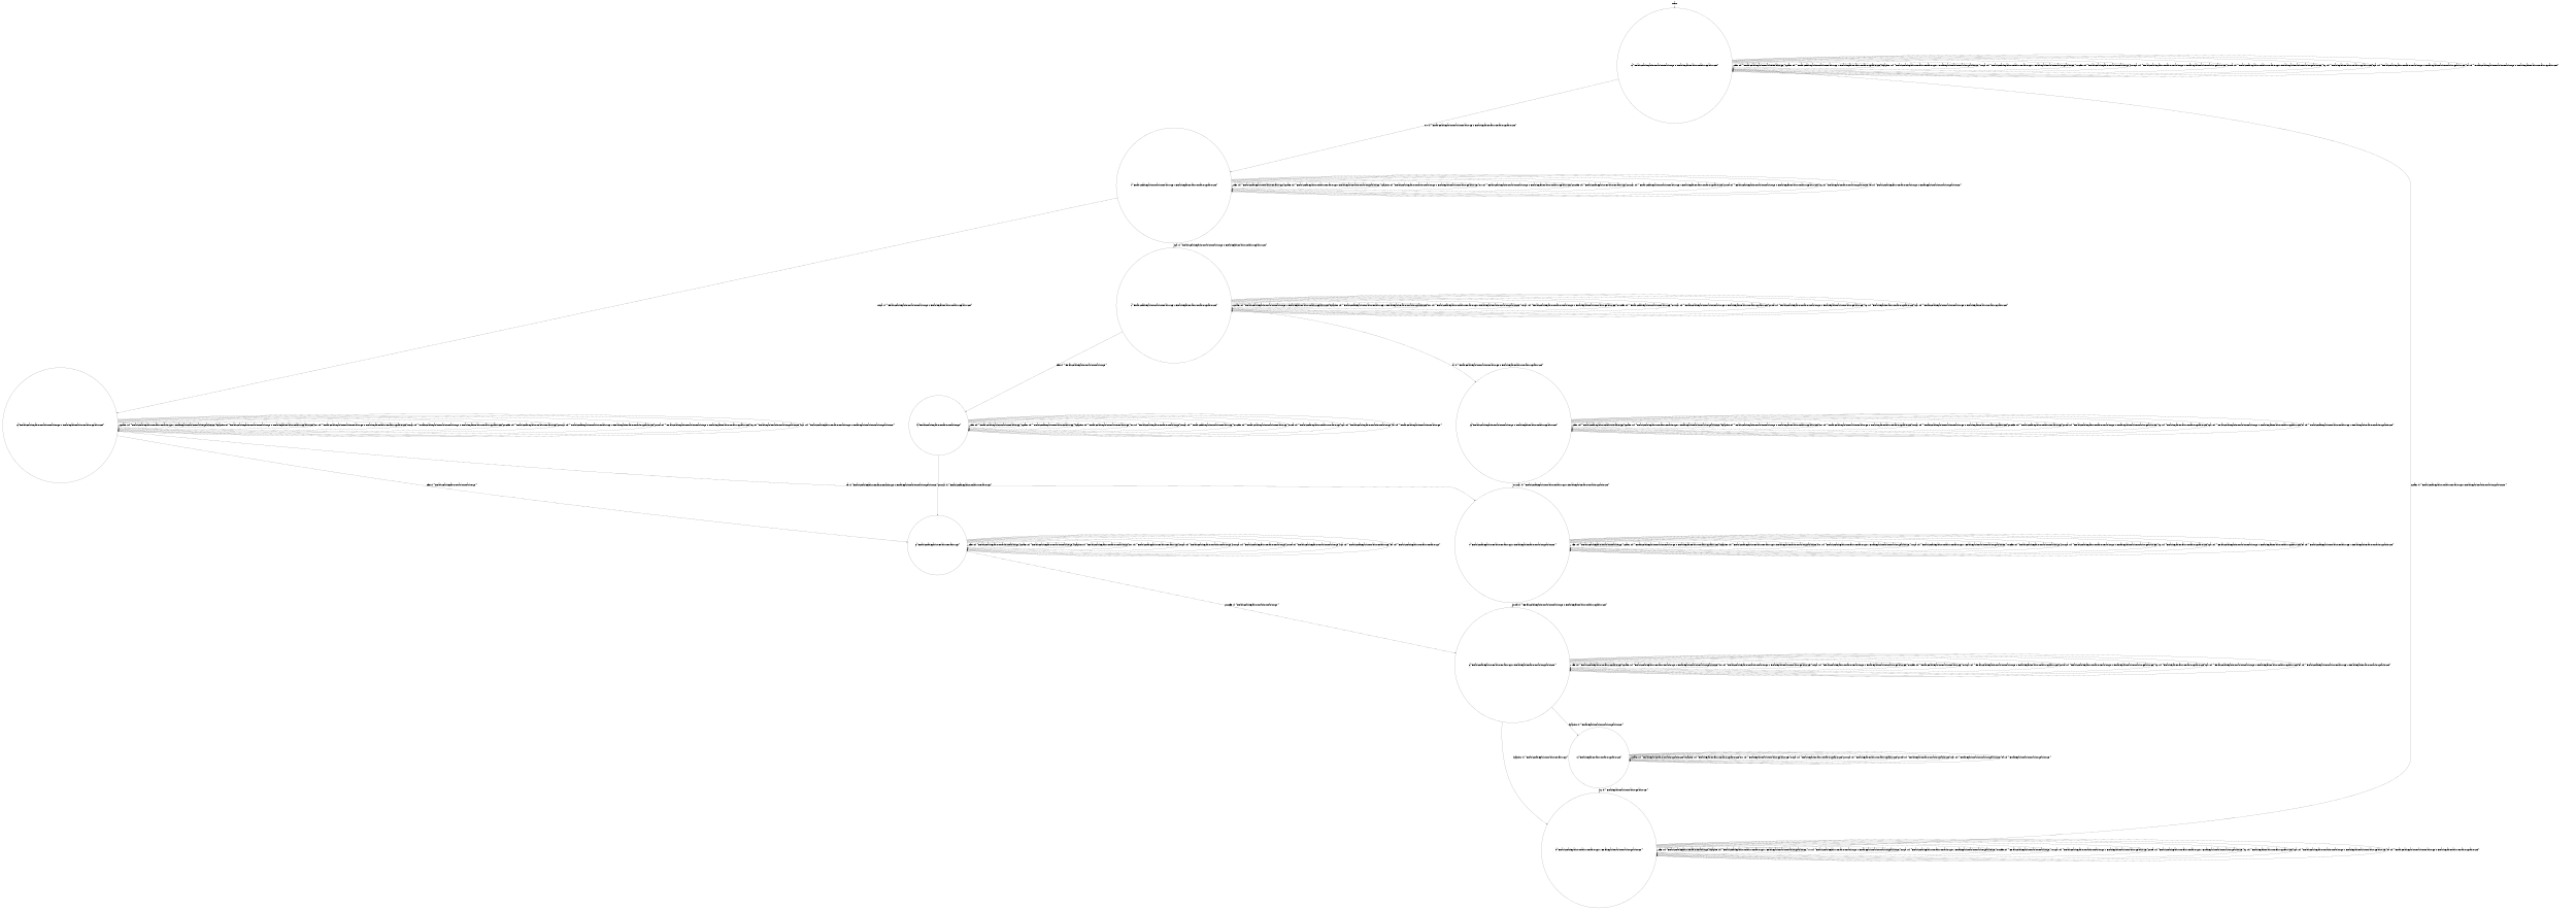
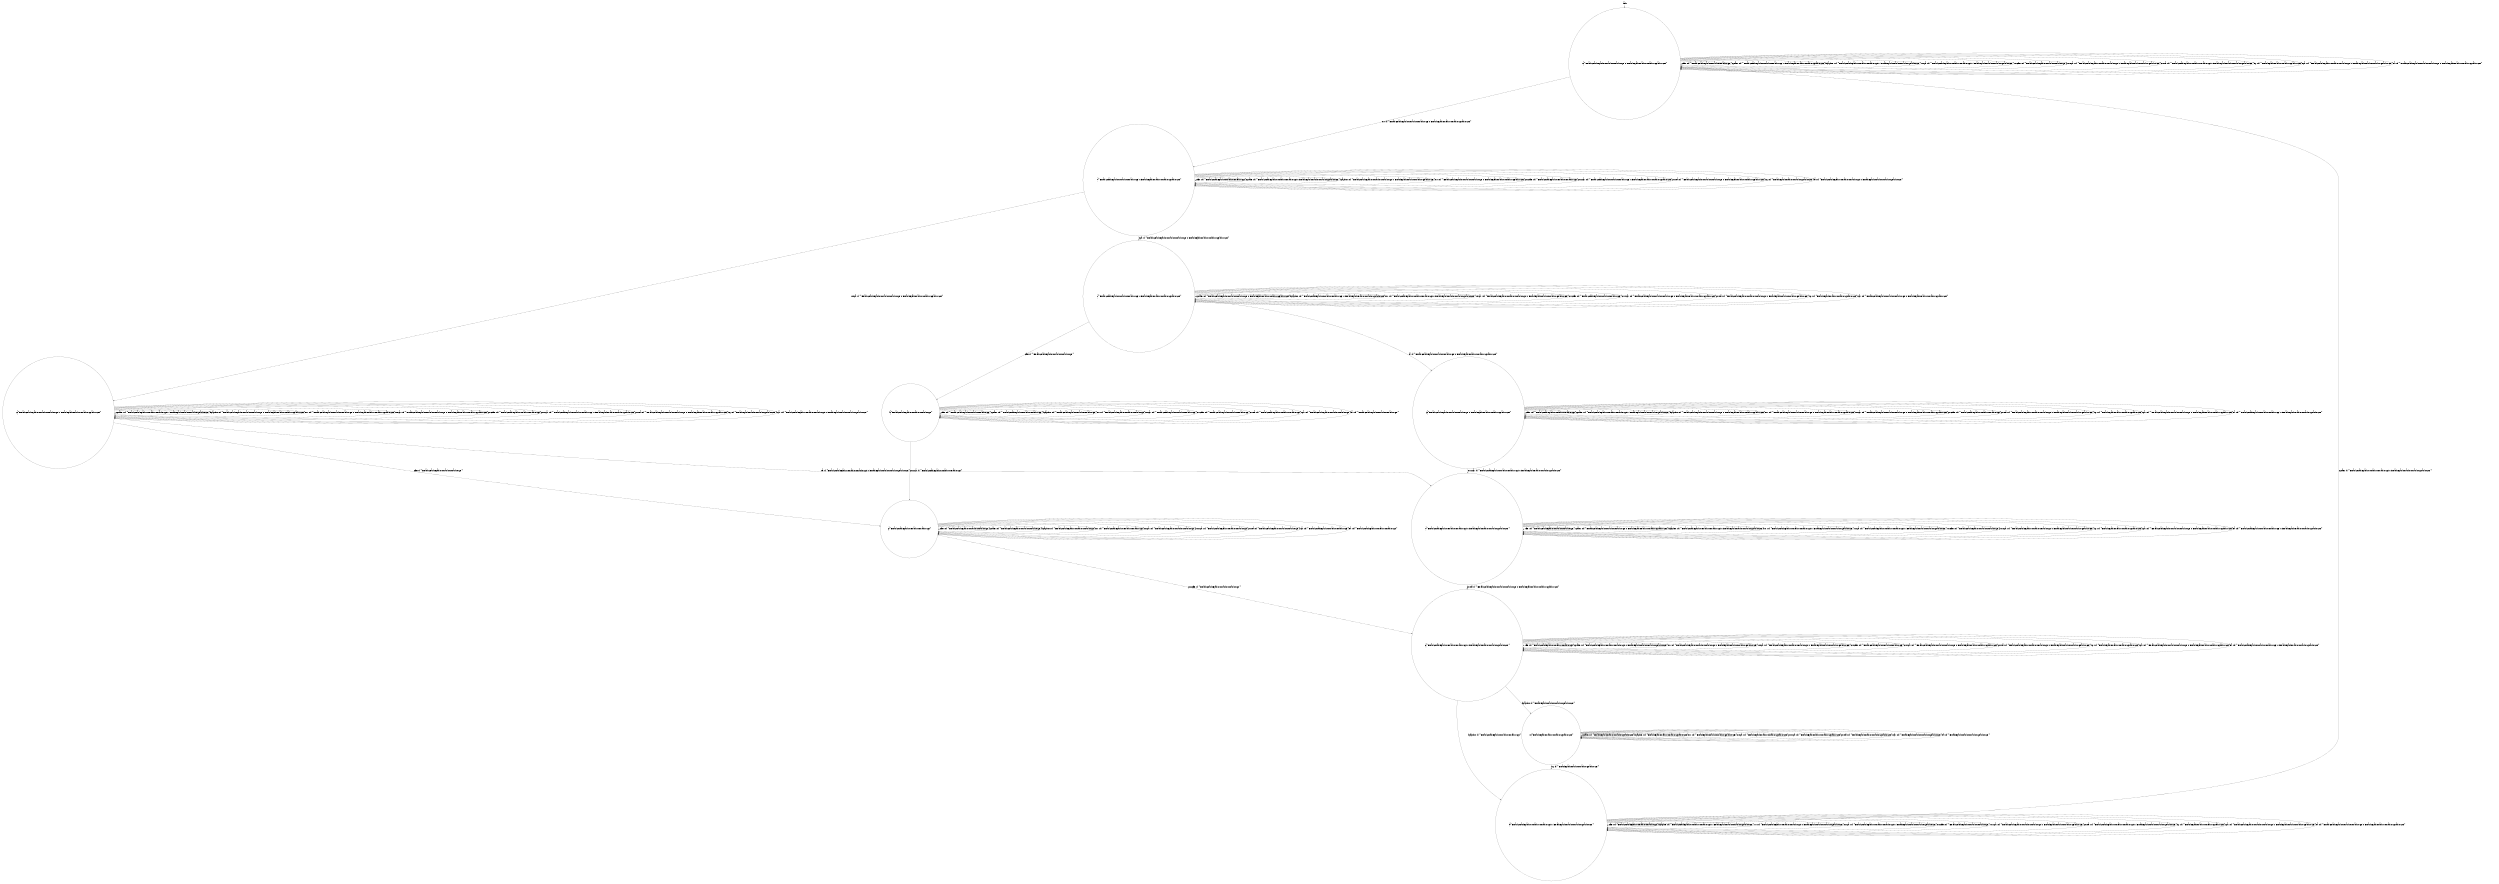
  digraph {
    node [shape=circle]
    edge [lblstyle="above, sloped"]
    n1 [label="0@[((EUR and COF and TEA and not DOL and not TON and not CAP) or (EUR and TEA and TON and not DOL and not CAP and not COF))]"]
    n2 [label="1@[((EUR and COF and TEA and not DOL and not TON and not CAP) or (EUR and TEA and TON and not DOL and not CAP and not COF))]"]
    n3 [label="2@[((EUR and COF and TEA and not DOL and not TON and not CAP) or (EUR and TEA and TON and not DOL and not CAP and not COF))]"]
    n4 [label="3@[((EUR and COF and TEA and not DOL and not TON and not CAP) or (EUR and TEA and TON and not DOL and not CAP and not COF))]"]
    n5 [label="6@[((EUR and COF and TEA and not DOL and not TON and not CAP))]"]
    n6 [label="7@[((EUR and COF and TEA and not DOL and not TON and not CAP) or (EUR and TEA and TON and not DOL and not CAP and not COF))]"]
    n7 [label="4@[((EUR and COF and TEA and not DOL and not TON and not CAP))]"]
    n8 [label="5@[((EUR and COF and TEA and not DOL and not TON and not CAP) or (EUR and TEA and TON and not DOL and not CAP and not COF))]"]
    n9 [label="8@[((EUR and COF and TEA and not DOL and not TON and not CAP) or (EUR and TEA and TON and not DOL and not CAP and not COF))]"]
    n10 [label="9@[((EUR and COF and TEA and not DOL and not TON and not CAP) or (EUR and TEA and TON and not DOL and not CAP and not COF))]"]
    n11 [label="10@[((EUR and TEA and TON and not DOL and not CAP and not COF))]"]
-   __start0 [height=0 shape=none width=0]
+   __start0 [height=0 shape=none width=0 label=__and0]
    n1 -> n1 [label="coffee / nok() [((EUR and COF and TEA and not DOL and not TON and not CAP))]"]
    n1 -> n1 [label="cup_taken / nok() [((EUR and COF and TEA and not DOL and not TON and not CAP) or (EUR and TEA and TON and not DOL and not CAP and not COF))]"]
    n1 -> n1 [label="display_done / nok() [((EUR and COF and TEA and not DOL and not TON and not CAP) or (EUR and TEA and TON and not DOL and not CAP and not COF))]"]
    n1 -> n1 [label="no_sugar / nok() [((EUR and COF and TEA and not DOL and not TON and not CAP) or (EUR and TEA and TON and not DOL and not CAP and not COF))]"]
    n1 -> n1 [label="pour_coffee / nok() [((EUR and COF and TEA and not DOL and not TON and not CAP))]"]
    n1 -> n1 [label="pour_sugar / nok() [((EUR and COF and TEA and not DOL and not TON and not CAP) or (EUR and TEA and TON and not DOL and not CAP and not COF))]"]
    n1 -> n1 [label="pour_tea / nok() [((EUR and COF and TEA and not DOL and not TON and not CAP) or (EUR and TEA and TON and not DOL and not CAP and not COF))]"]
    n1 -> n1 [label="ring / nok() [((EUR and TEA and TON and not DOL and not CAP and not COF))]"]
    n1 -> n1 [label="sugar / nok() [((EUR and COF and TEA and not DOL and not TON and not CAP) or (EUR and TEA and TON and not DOL and not CAP and not COF))]"]
    n1 -> n1 [label="tea / nok() [((EUR and COF and TEA and not DOL and not TON and not CAP) or (EUR and TEA and TON and not DOL and not CAP and not COF))]"]
    n1 -> n2 [label="euro / ok() [((EUR and COF and TEA and not DOL and not TON and not CAP) or (EUR and TEA and TON and not DOL and not CAP and not COF))]"]
    n2 -> n2 [label="coffee / nok() [((EUR and COF and TEA and not DOL and not TON and not CAP))]"]
    n2 -> n2 [label="cup_taken / nok() [((EUR and COF and TEA and not DOL and not TON and not CAP) or (EUR and TEA and TON and not DOL and not CAP and not COF))]"]
    n2 -> n2 [label="display_done / nok() [((EUR and COF and TEA and not DOL and not TON and not CAP) or (EUR and TEA and TON and not DOL and not CAP and not COF))]"]
    n2 -> n2 [label="euro / nok() [((EUR and COF and TEA and not DOL and not TON and not CAP) or (EUR and TEA and TON and not DOL and not CAP and not COF))]"]
    n2 -> n2 [label="pour_coffee / nok() [((EUR and COF and TEA and not DOL and not TON and not CAP))]"]
    n2 -> n2 [label="pour_sugar / nok() [((EUR and COF and TEA and not DOL and not TON and not CAP) or (EUR and TEA and TON and not DOL and not CAP and not COF))]"]
    n2 -> n2 [label="pour_tea / nok() [((EUR and COF and TEA and not DOL and not TON and not CAP) or (EUR and TEA and TON and not DOL and not CAP and not COF))]"]
    n2 -> n2 [label="ring / nok() [((EUR and TEA and TON and not DOL and not CAP and not COF))]"]
    n2 -> n2 [label="tea / nok() [((EUR and COF and TEA and not DOL and not TON and not CAP) or (EUR and TEA and TON and not DOL and not CAP and not COF))]"]
    n2 -> n3 [label="no_sugar / ok() [((EUR and COF and TEA and not DOL and not TON and not CAP) or (EUR and TEA and TON and not DOL and not CAP and not COF))]"]
    n2 -> n4 [label="sugar / ok() [((EUR and COF and TEA and not DOL and not TON and not CAP) or (EUR and TEA and TON and not DOL and not CAP and not COF))]"]
    n3 -> n3 [label="cup_taken / nok() [((EUR and COF and TEA and not DOL and not TON and not CAP) or (EUR and TEA and TON and not DOL and not CAP and not COF))]"]
    n3 -> n3 [label="display_done / nok() [((EUR and COF and TEA and not DOL and not TON and not CAP) or (EUR and TEA and TON and not DOL and not CAP and not COF))]"]
    n3 -> n3 [label="euro / nok() [((EUR and COF and TEA and not DOL and not TON and not CAP) or (EUR and TEA and TON and not DOL and not CAP and not COF))]"]
    n3 -> n3 [label="no_sugar / nok() [((EUR and COF and TEA and not DOL and not TON and not CAP) or (EUR and TEA and TON and not DOL and not CAP and not COF))]"]
    n3 -> n3 [label="pour_coffee / nok() [((EUR and COF and TEA and not DOL and not TON and not CAP))]"]
    n3 -> n3 [label="pour_sugar / nok() [((EUR and COF and TEA and not DOL and not TON and not CAP) or (EUR and TEA and TON and not DOL and not CAP and not COF))]"]
    n3 -> n3 [label="pour_tea / nok() [((EUR and COF and TEA and not DOL and not TON and not CAP) or (EUR and TEA and TON and not DOL and not CAP and not COF))]"]
    n3 -> n3 [label="ring / nok() [((EUR and TEA and TON and not DOL and not CAP and not COF))]"]
    n3 -> n3 [label="sugar / void() [((EUR and COF and TEA and not DOL and not TON and not CAP) or (EUR and TEA and TON and not DOL and not CAP and not COF))]"]
    n3 -> n5 [label="coffee / ok() [((EUR and COF and TEA and not DOL and not TON and not CAP))]"]
    n3 -> n6 [label="tea / ok() [((EUR and COF and TEA and not DOL and not TON and not CAP) or (EUR and TEA and TON and not DOL and not CAP and not COF))]"]
    n4 -> n4 [label="cup_taken / nok() [((EUR and COF and TEA and not DOL and not TON and not CAP) or (EUR and TEA and TON and not DOL and not CAP and not COF))]"]
    n4 -> n4 [label="display_done / nok() [((EUR and COF and TEA and not DOL and not TON and not CAP) or (EUR and TEA and TON and not DOL and not CAP and not COF))]"]
    n4 -> n4 [label="euro / nok() [((EUR and COF and TEA and not DOL and not TON and not CAP) or (EUR and TEA and TON and not DOL and not CAP and not COF))]"]
    n4 -> n4 [label="no_sugar / void() [((EUR and COF and TEA and not DOL and not TON and not CAP) or (EUR and TEA and TON and not DOL and not CAP and not COF))]"]
    n4 -> n4 [label="pour_coffee / nok() [((EUR and COF and TEA and not DOL and not TON and not CAP))]"]
    n4 -> n4 [label="pour_sugar / nok() [((EUR and COF and TEA and not DOL and not TON and not CAP) or (EUR and TEA and TON and not DOL and not CAP and not COF))]"]
    n4 -> n4 [label="pour_tea / nok() [((EUR and COF and TEA and not DOL and not TON and not CAP) or (EUR and TEA and TON and not DOL and not CAP and not COF))]"]
    n4 -> n4 [label="ring / nok() [((EUR and TEA and TON and not DOL and not CAP and not COF))]"]
    n4 -> n4 [label="sugar / nok() [((EUR and COF and TEA and not DOL and not TON and not CAP) or (EUR and TEA and TON and not DOL and not CAP and not COF))]"]
    n4 -> n7 [label="coffee / ok() [((EUR and COF and TEA and not DOL and not TON and not CAP))]"]
    n4 -> n8 [label="tea / ok() [((EUR and COF and TEA and not DOL and not TON and not CAP) or (EUR and TEA and TON and not DOL and not CAP and not COF))]"]
    n5 -> n5 [label="coffee / nok() [((EUR and COF and TEA and not DOL and not TON and not CAP))]"]
    n5 -> n5 [label="cup_taken / nok() [((EUR and COF and TEA and not DOL and not TON and not CAP))]"]
    n5 -> n5 [label="display_done / nok() [((EUR and COF and TEA and not DOL and not TON and not CAP))]"]
    n5 -> n5 [label="euro / nok() [((EUR and COF and TEA and not DOL and not TON and not CAP))]"]
    n5 -> n5 [label="no_sugar / nok() [((EUR and COF and TEA and not DOL and not TON and not CAP))]"]
    n5 -> n5 [label="pour_sugar / nok() [((EUR and COF and TEA and not DOL and not TON and not CAP))]"]
    n5 -> n5 [label="pour_tea / nok() [((EUR and COF and TEA and not DOL and not TON and not CAP))]"]
    n5 -> n5 [label="sugar / nok() [((EUR and COF and TEA and not DOL and not TON and not CAP))]"]
    n5 -> n5 [label="tea / void() [((EUR and COF and TEA and not DOL and not TON and not CAP))]"]
    n5 -> n9 [label="pour_coffee / ok() [((EUR and COF and TEA and not DOL and not TON and not CAP))]"]
    n6 -> n6 [label="coffee / void() [((EUR and COF and TEA and not DOL and not TON and not CAP))]"]
    n6 -> n6 [label="cup_taken / nok() [((EUR and COF and TEA and not DOL and not TON and not CAP) or (EUR and TEA and TON and not DOL and not CAP and not COF))]"]
    n6 -> n6 [label="display_done / nok() [((EUR and COF and TEA and not DOL and not TON and not CAP) or (EUR and TEA and TON and not DOL and not CAP and not COF))]"]
    n6 -> n6 [label="euro / nok() [((EUR and COF and TEA and not DOL and not TON and not CAP) or (EUR and TEA and TON and not DOL and not CAP and not COF))]"]
    n6 -> n6 [label="no_sugar / nok() [((EUR and COF and TEA and not DOL and not TON and not CAP) or (EUR and TEA and TON and not DOL and not CAP and not COF))]"]
    n6 -> n6 [label="pour_coffee / nok() [((EUR and COF and TEA and not DOL and not TON and not CAP))]"]
    n6 -> n6 [label="pour_sugar / nok() [((EUR and COF and TEA and not DOL and not TON and not CAP) or (EUR and TEA and TON and not DOL and not CAP and not COF))]"]
    n6 -> n6 [label="ring / nok() [((EUR and TEA and TON and not DOL and not CAP and not COF))]"]
    n6 -> n6 [label="sugar / nok() [((EUR and COF and TEA and not DOL and not TON and not CAP) or (EUR and TEA and TON and not DOL and not CAP and not COF))]"]
    n6 -> n6 [label="tea / nok() [((EUR and COF and TEA and not DOL and not TON and not CAP) or (EUR and TEA and TON and not DOL and not CAP and not COF))]"]
    n6 -> n9 [label="pour_tea / ok() [((EUR and COF and TEA and not DOL and not TON and not CAP) or (EUR and TEA and TON and not DOL and not CAP and not COF))]"]
    n7 -> n5 [label="pour_sugar / ok() [((EUR and COF and TEA and not DOL and not TON and not CAP))]"]
    n7 -> n7 [label="coffee / nok() [((EUR and COF and TEA and not DOL and not TON and not CAP))]"]
    n7 -> n7 [label="cup_taken / nok() [((EUR and COF and TEA and not DOL and not TON and not CAP))]"]
    n7 -> n7 [label="display_done / nok() [((EUR and COF and TEA and not DOL and not TON and not CAP))]"]
    n7 -> n7 [label="euro / nok() [((EUR and COF and TEA and not DOL and not TON and not CAP))]"]
    n7 -> n7 [label="no_sugar / nok() [((EUR and COF and TEA and not DOL and not TON and not CAP))]"]
    n7 -> n7 [label="pour_coffee / nok() [((EUR and COF and TEA and not DOL and not TON and not CAP))]"]
    n7 -> n7 [label="pour_tea / nok() [((EUR and COF and TEA and not DOL and not TON and not CAP))]"]
    n7 -> n7 [label="sugar / nok() [((EUR and COF and TEA and not DOL and not TON and not CAP))]"]
    n7 -> n7 [label="tea / void() [((EUR and COF and TEA and not DOL and not TON and not CAP))]"]
    n8 -> n6 [label="pour_sugar / ok() [((EUR and COF and TEA and not DOL and not TON and not CAP) or (EUR and TEA and TON and not DOL and not CAP and not COF))]"]
    n8 -> n8 [label="coffee / void() [((EUR and COF and TEA and not DOL and not TON and not CAP))]"]
    n8 -> n8 [label="cup_taken / nok() [((EUR and COF and TEA and not DOL and not TON and not CAP) or (EUR and TEA and TON and not DOL and not CAP and not COF))]"]
    n8 -> n8 [label="display_done / nok() [((EUR and COF and TEA and not DOL and not TON and not CAP) or (EUR and TEA and TON and not DOL and not CAP and not COF))]"]
    n8 -> n8 [label="euro / nok() [((EUR and COF and TEA and not DOL and not TON and not CAP) or (EUR and TEA and TON and not DOL and not CAP and not COF))]"]
    n8 -> n8 [label="no_sugar / nok() [((EUR and COF and TEA and not DOL and not TON and not CAP) or (EUR and TEA and TON and not DOL and not CAP and not COF))]"]
    n8 -> n8 [label="pour_coffee / nok() [((EUR and COF and TEA and not DOL and not TON and not CAP))]"]
    n8 -> n8 [label="pour_tea / nok() [((EUR and COF and TEA and not DOL and not TON and not CAP) or (EUR and TEA and TON and not DOL and not CAP and not COF))]"]
    n8 -> n8 [label="ring / nok() [((EUR and TEA and TON and not DOL and not CAP and not COF))]"]
    n8 -> n8 [label="sugar / nok() [((EUR and COF and TEA and not DOL and not TON and not CAP) or (EUR and TEA and TON and not DOL and not CAP and not COF))]"]
    n8 -> n8 [label="tea / nok() [((EUR and COF and TEA and not DOL and not TON and not CAP) or (EUR and TEA and TON and not DOL and not CAP and not COF))]"]
    n9 -> n9 [label="coffee / nok() [((EUR and COF and TEA and not DOL and not TON and not CAP))]"]
    n9 -> n9 [label="cup_taken / nok() [((EUR and COF and TEA and not DOL and not TON and not CAP) or (EUR and TEA and TON and not DOL and not CAP and not COF))]"]
    n9 -> n9 [label="euro / nok() [((EUR and COF and TEA and not DOL and not TON and not CAP) or (EUR and TEA and TON and not DOL and not CAP and not COF))]"]
    n9 -> n9 [label="no_sugar / nok() [((EUR and COF and TEA and not DOL and not TON and not CAP) or (EUR and TEA and TON and not DOL and not CAP and not COF))]"]
    n9 -> n9 [label="pour_coffee / nok() [((EUR and COF and TEA and not DOL and not TON and not CAP))]"]
    n9 -> n9 [label="pour_sugar / nok() [((EUR and COF and TEA and not DOL and not TON and not CAP) or (EUR and TEA and TON and not DOL and not CAP and not COF))]"]
    n9 -> n9 [label="pour_tea / nok() [((EUR and COF and TEA and not DOL and not TON and not CAP) or (EUR and TEA and TON and not DOL and not CAP and not COF))]"]
    n9 -> n9 [label="ring / nok() [((EUR and TEA and TON and not DOL and not CAP and not COF))]"]
    n9 -> n9 [label="sugar / nok() [((EUR and COF and TEA and not DOL and not TON and not CAP) or (EUR and TEA and TON and not DOL and not CAP and not COF))]"]
    n9 -> n9 [label="tea / nok() [((EUR and COF and TEA and not DOL and not TON and not CAP) or (EUR and TEA and TON and not DOL and not CAP and not COF))]"]
    n9 -> n10 [label="display_done / ok() [((EUR and COF and TEA and not DOL and not TON and not CAP))]"]
    n9 -> n11 [label="display_done / ok() [((EUR and TEA and TON and not DOL and not CAP and not COF))]"]
    n10 -> n1 [label="cup_taken / ok() [((EUR and COF and TEA and not DOL and not TON and not CAP) or (EUR and TEA and TON and not DOL and not CAP and not COF))]"]
    n10 -> n10 [label="coffee / nok() [((EUR and COF and TEA and not DOL and not TON and not CAP))]"]
    n10 -> n10 [label="display_done / nok() [((EUR and COF and TEA and not DOL and not TON and not CAP) or (EUR and TEA and TON and not DOL and not CAP and not COF))]"]
    n10 -> n10 [label="euro / nok() [((EUR and COF and TEA and not DOL and not TON and not CAP) or (EUR and TEA and TON and not DOL and not CAP and not COF))]"]
    n10 -> n10 [label="no_sugar / nok() [((EUR and COF and TEA and not DOL and not TON and not CAP) or (EUR and TEA and TON and not DOL and not CAP and not COF))]"]
    n10 -> n10 [label="pour_coffee / nok() [((EUR and COF and TEA and not DOL and not TON and not CAP))]"]
    n10 -> n10 [label="pour_sugar / nok() [((EUR and COF and TEA and not DOL and not TON and not CAP) or (EUR and TEA and TON and not DOL and not CAP and not COF))]"]
    n10 -> n10 [label="pour_tea / nok() [((EUR and COF and TEA and not DOL and not TON and not CAP) or (EUR and TEA and TON and not DOL and not CAP and not COF))]"]
    n10 -> n10 [label="ring / nok() [((EUR and TEA and TON and not DOL and not CAP and not COF))]"]
    n10 -> n10 [label="sugar / nok() [((EUR and COF and TEA and not DOL and not TON and not CAP) or (EUR and TEA and TON and not DOL and not CAP and not COF))]"]
    n10 -> n10 [label="tea / nok() [((EUR and COF and TEA and not DOL and not TON and not CAP) or (EUR and TEA and TON and not DOL and not CAP and not COF))]"]
    n11 -> n10 [label="ring / ok() [((EUR and TEA and TON and not DOL and not CAP and not COF))]"]
    n11 -> n11 [label="cup_taken / nok() [((EUR and TEA and TON and not DOL and not CAP and not COF))]"]
    n11 -> n11 [label="display_done / nok() [((EUR and TEA and TON and not DOL and not CAP and not COF))]"]
    n11 -> n11 [label="euro / nok() [((EUR and TEA and TON and not DOL and not CAP and not COF))]"]
    n11 -> n11 [label="no_sugar / nok() [((EUR and TEA and TON and not DOL and not CAP and not COF))]"]
    n11 -> n11 [label="pour_sugar / nok() [((EUR and TEA and TON and not DOL and not CAP and not COF))]"]
    n11 -> n11 [label="pour_tea / nok() [((EUR and TEA and TON and not DOL and not CAP and not COF))]"]
    n11 -> n11 [label="sugar / nok() [((EUR and TEA and TON and not DOL and not CAP and not COF))]"]
    n11 -> n11 [label="tea / nok() [((EUR and TEA and TON and not DOL and not CAP and not COF))]"]
    __start0 -> n1
  }
